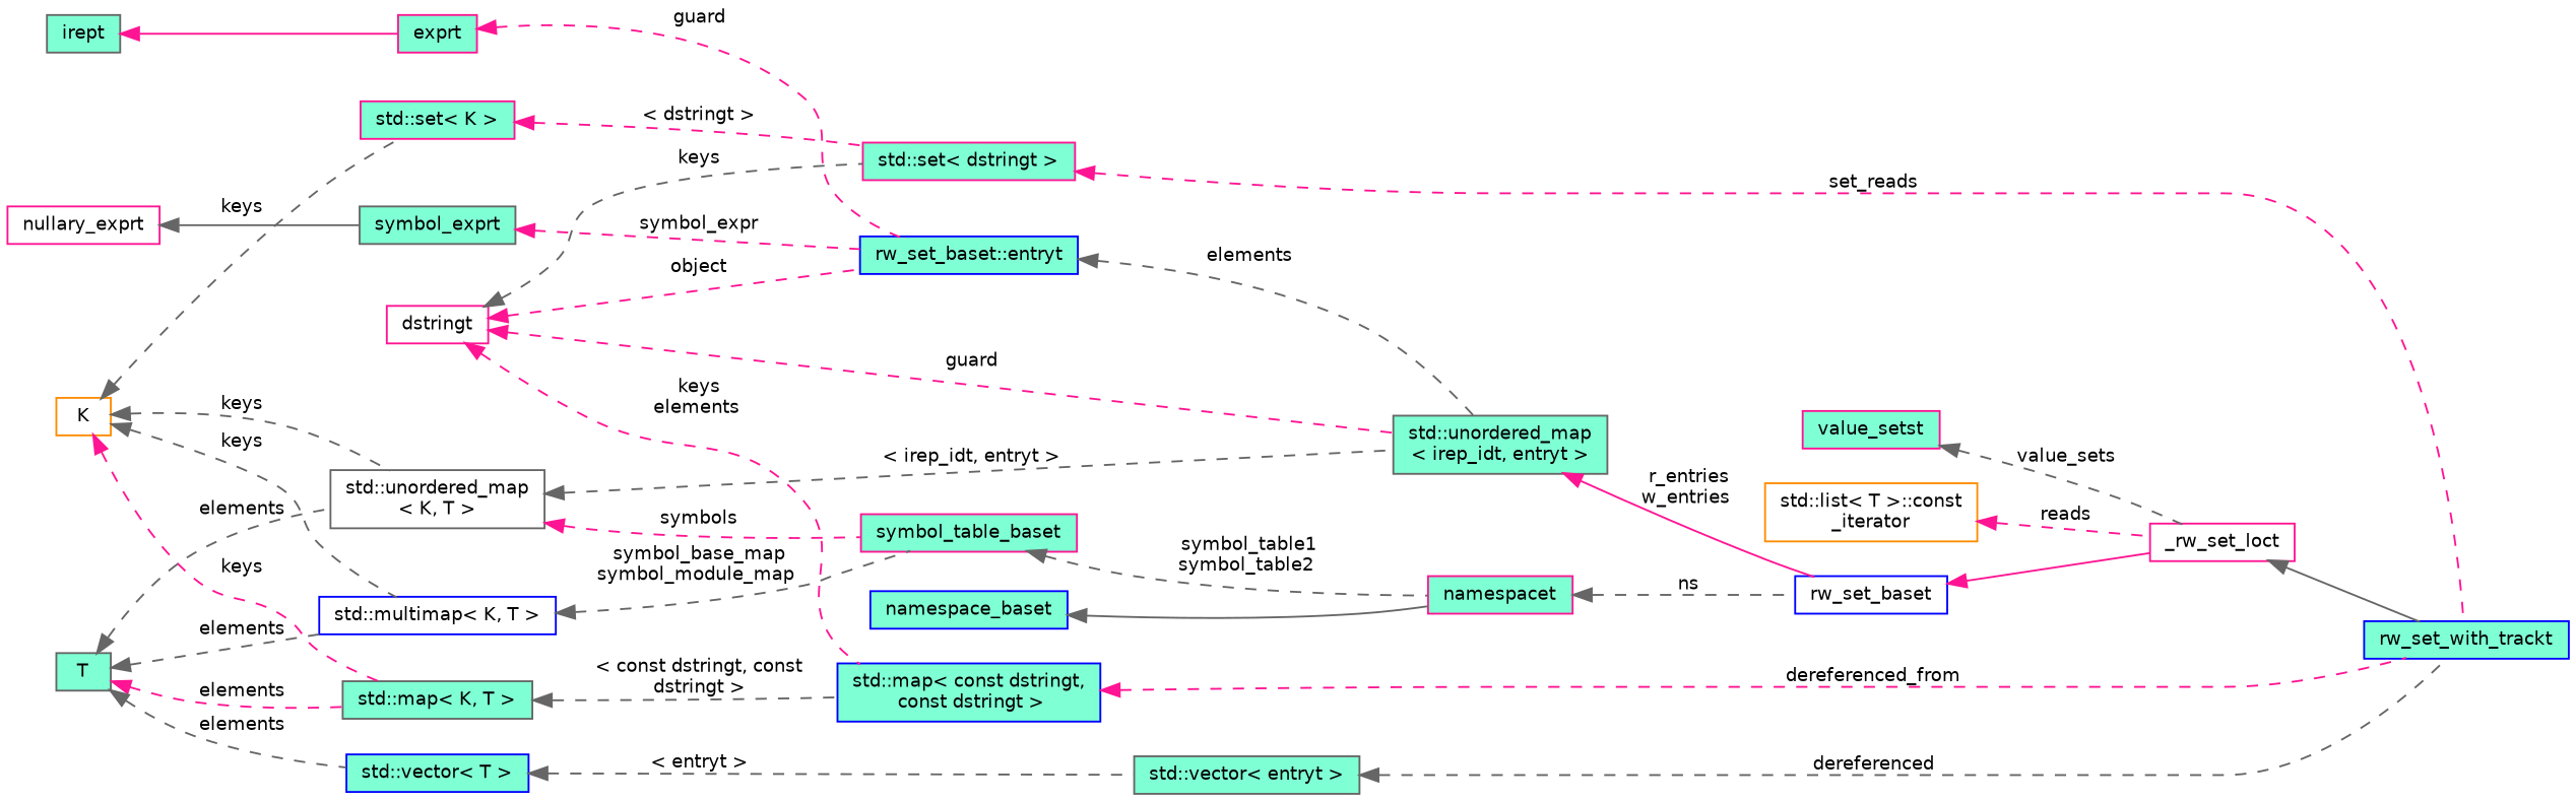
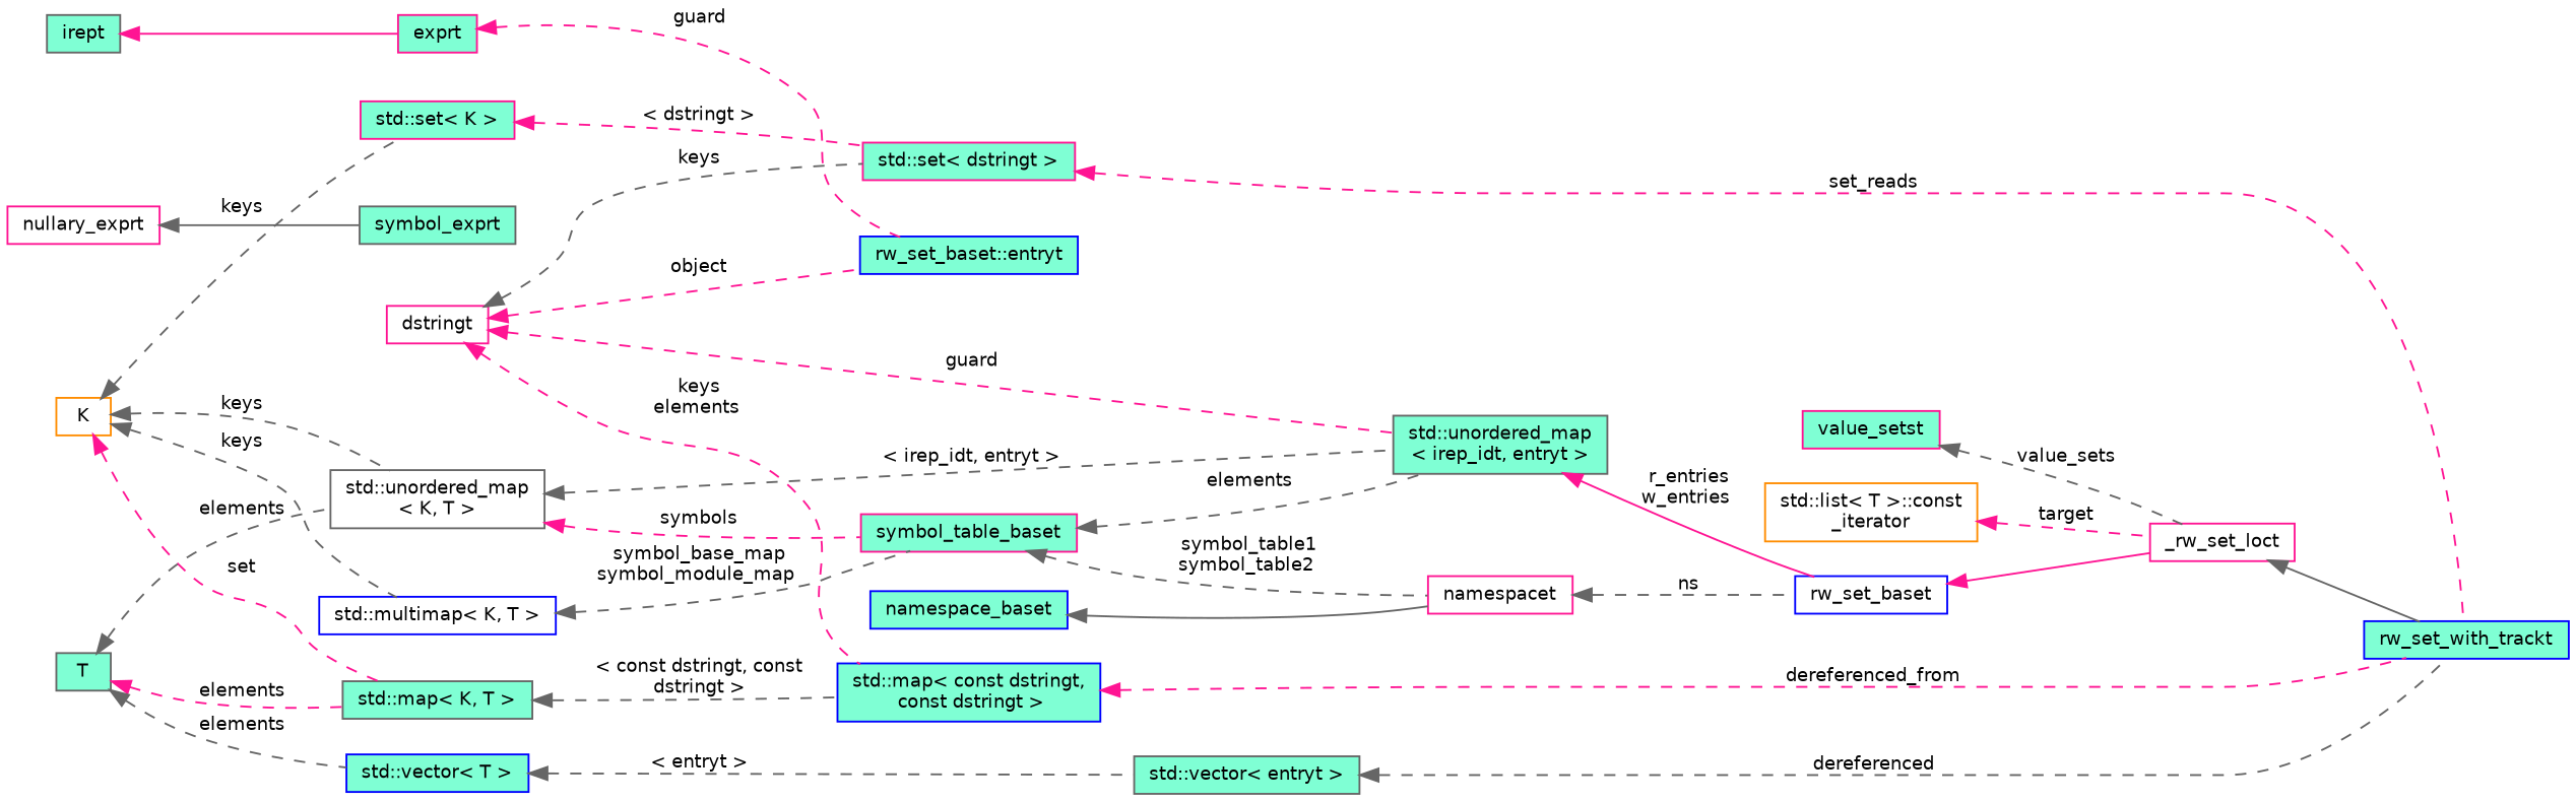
  digraph {
    rankdir=LR
    node [color=deeppink fillcolor=aquamarine fontname=Helvetica fontsize=10 shape=record style=filled]
    edge [color=gray40 dir=back fontname=Helvetica fontsize=10 labelfontname=Helvetica labelfontsize=10 style=dashed]
    n1 [color=blue fontcolor=black height=0.2 label=rw_set_with_trackt width=0.4]
    n2 [fillcolor=white height=0.2 label=_rw_set_loct width=0.4]
    n3 [color=blue fillcolor=white height=0.2 label=rw_set_baset width=0.4]
-   n4 [height=0.2 label=namespacet width=0.4]
+   n4 [fillcolor=white height=0.2 label=namespacet width=0.4]
    n5 [color=blue height=0.2 label=namespace_baset width=0.4]
    n6 [height=0.2 label=symbol_table_baset width=0.4]
    n7 [color=blue fillcolor=white height=0.2 label="std::multimap\< K, T \>" width=0.4]
    n8 [color=darkorange fillcolor=white height=0.2 label=K width=0.4]
    n9 [color=gray40 fillcolor=white height=0.2 label="std::unordered_map\l\< K, T \>" width=0.4]
    n10 [color=gray40 height=0.2 label="std::map\< K, T \>" width=0.4]
    n11 [height=0.2 label="std::set\< K \>" width=0.4]
    n12 [color=gray40 height=0.2 label="std::unordered_map\l\< irep_idt, entryt \>" width=0.4]
    n13 [color=blue height=0.2 label="std::map\< const dstringt,\l const dstringt \>" width=0.4]
    n14 [height=0.2 label="std::set\< dstringt \>" width=0.4]
    n15 [color=gray40 height=0.2 label=T width=0.4]
    n16 [color=blue height=0.2 label="std::vector\< T \>" width=0.4]
    n17 [color=gray40 height=0.2 label="std::vector\< entryt \>" width=0.4]
    n18 [fillcolor=white height=0.2 label=dstringt width=0.4]
    n19 [color=blue height=0.2 label="rw_set_baset::entryt" width=0.4]
    n20 [height=0.2 label=exprt width=0.4]
    n21 [color=gray40 height=0.2 label=irept width=0.4]
    n22 [color=gray40 height=0.2 label=symbol_exprt width=0.4]
    n23 [fillcolor=white height=0.2 label=nullary_exprt width=0.4]
    n24 [height=0.2 label=value_setst width=0.4]
    n25 [color=darkorange fillcolor=white height=0.2 label="std::list\< T \>::const\l_iterator" width=0.4]
    n2 -> n1 [style=solid]
    n3 -> n2 [color=deeppink style=solid]
    n4 -> n3 [label=" ns"]
    n5 -> n4 [style=solid]
    n6 -> n4 [label=" symbol_table1\nsymbol_table2"]
    n7 -> n6 [label=" symbol_base_map\nsymbol_module_map"]
    n8 -> n7 [label=" keys"]
    n8 -> n9 [label=" keys"]
-   n8 -> n10 [color=deeppink label=" keys"]
+   n8 -> n10 [color=deeppink label=" set"]
    n8 -> n11 [label=" keys"]
    n9 -> n6 [color=deeppink label=" symbols"]
    n9 -> n12 [label=" \< irep_idt, entryt \>"]
    n10 -> n13 [label=" \< const dstringt, const\l dstringt \>"]
    n11 -> n14 [color=deeppink label=" \< dstringt \>"]
    n12 -> n3 [color=deeppink label=" r_entries\nw_entries" style=solid]
    n13 -> n1 [color=deeppink label=" dereferenced_from"]
    n14 -> n1 [color=deeppink label=" set_reads"]
-   n15 -> n7 [label=" elements"]
    n15 -> n9 [label=" elements"]
    n15 -> n10 [color=deeppink label=" elements"]
    n15 -> n16 [label=" elements"]
    n16 -> n17 [label=" \< entryt \>"]
    n17 -> n1 [label=" dereferenced"]
    n18 -> n12 [color=deeppink label=" guard"]
    n18 -> n13 [color=deeppink label=" keys\nelements"]
    n18 -> n14 [label=" keys"]
    n18 -> n19 [color=deeppink label=" object"]
-   n19 -> n12 [label=" elements"]
+   n6 -> n12 [label=" elements"]
    n20 -> n19 [color=deeppink label=" guard"]
    n21 -> n20 [color=deeppink style=solid]
-   n22 -> n19 [color=deeppink label=" symbol_expr"]
    n23 -> n22 [style=solid]
    n24 -> n2 [label=" value_sets"]
-   n25 -> n2 [color=deeppink label=" reads"]
+   n25 -> n2 [color=deeppink label=" target"]
  }
